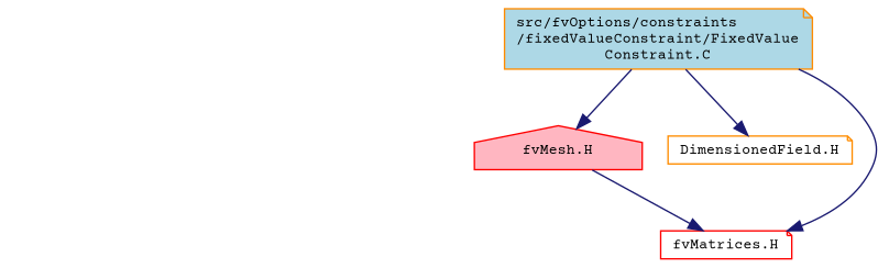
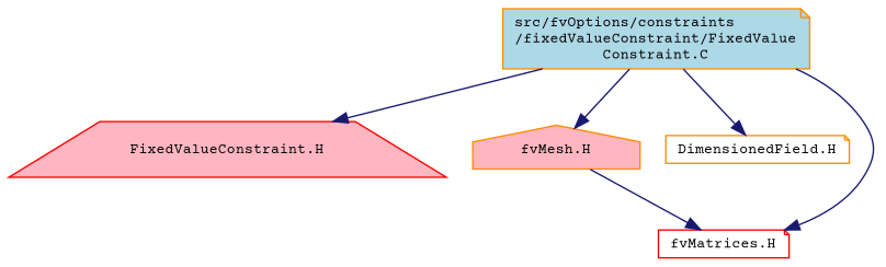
  digraph {
    fontname="Courier Prime"
    node [color=red fillcolor=lightpink fontname="Courier Prime" fontsize=10 shape=note style=filled]
    edge [color=midnightblue fontname="Courier Prime" fontsize=10 labelfontname=Helvetica labelfontsize=10 style=solid]
    n1 [color=darkorange fillcolor=lightblue fontcolor=black height=0.2 label="src/fvOptions/constraints\l/fixedValueConstraint/FixedValue\lConstraint.C" width=0.4]
-   n3 [height=0.2 label="fvMesh.H" shape=house width=0.4]
+   n2 [height=0.2 label="FixedValueConstraint.H" shape=trapezium width=0.4]
+   n3 [color=darkorange height=0.2 label="fvMesh.H" shape=house width=0.4]
    n4 [color=darkorange fillcolor=white height=0.2 label="DimensionedField.H" width=0.4]
    n5 [fillcolor=white height=0.2 label="fvMatrices.H" width=0.4]
+   n1 -> n2
    n1 -> n3
    n1 -> n4
    n1 -> n5
    n3 -> n5
  }
